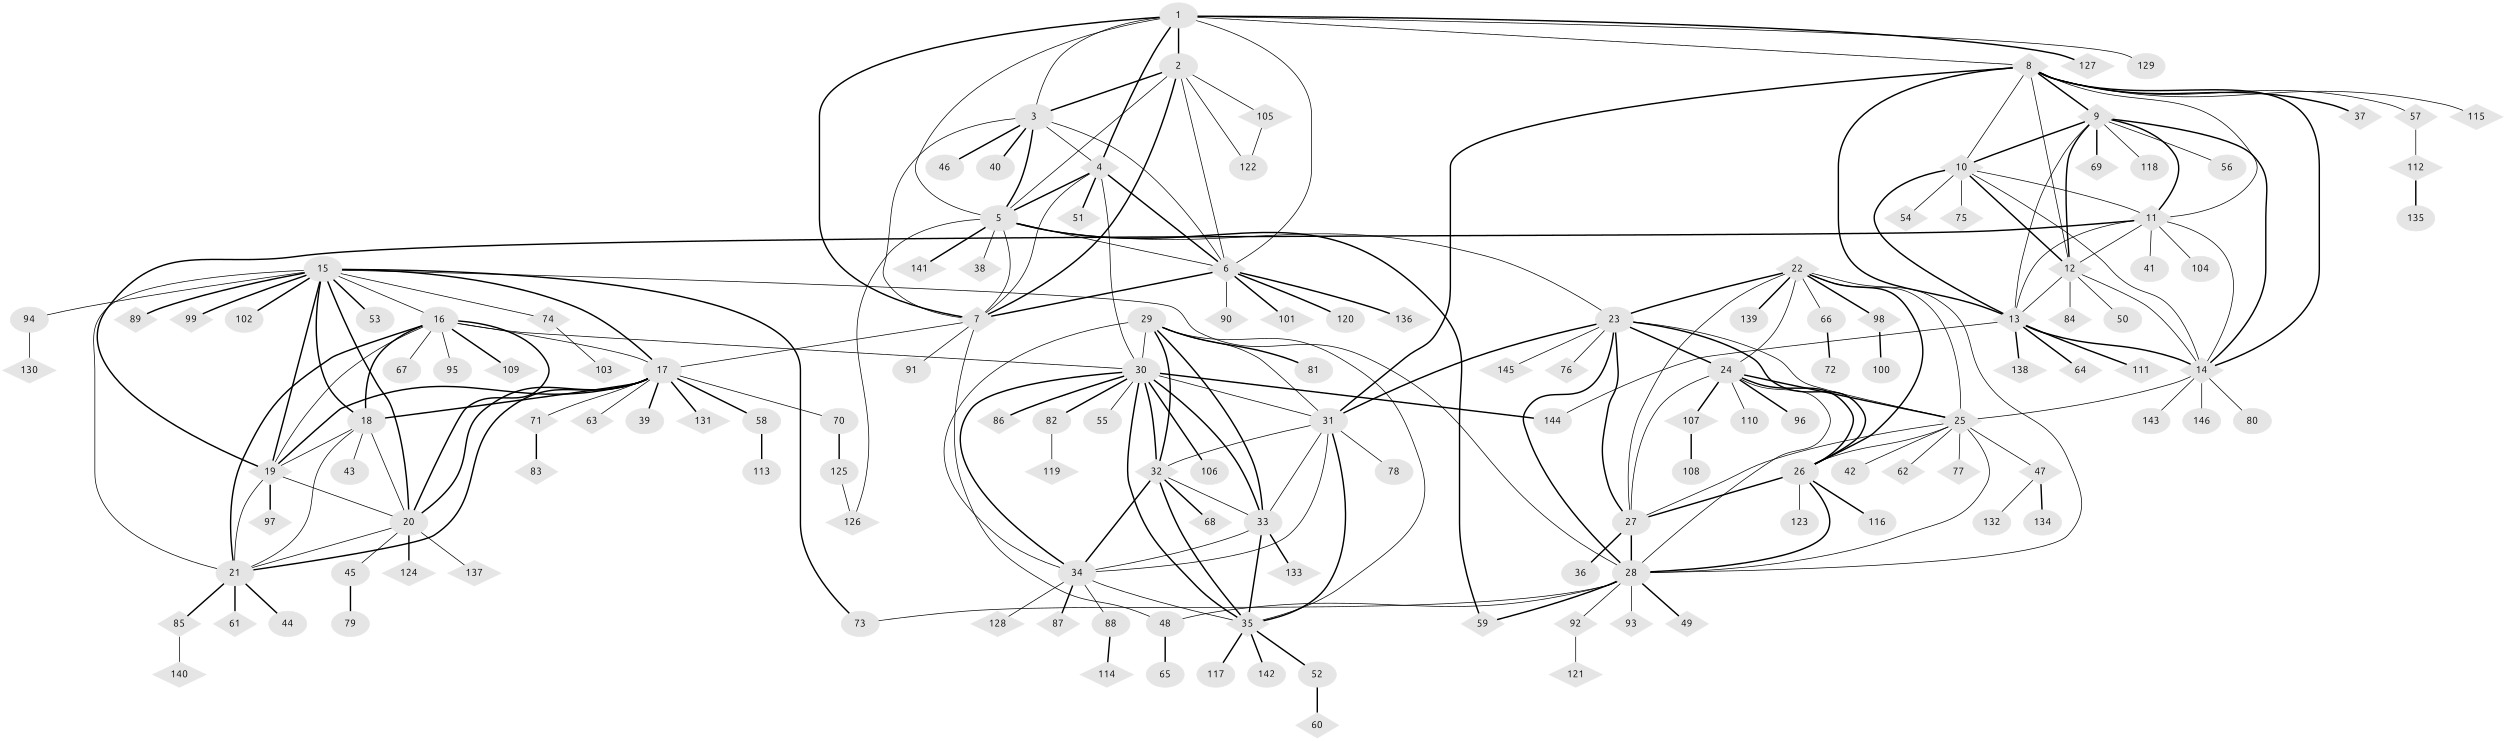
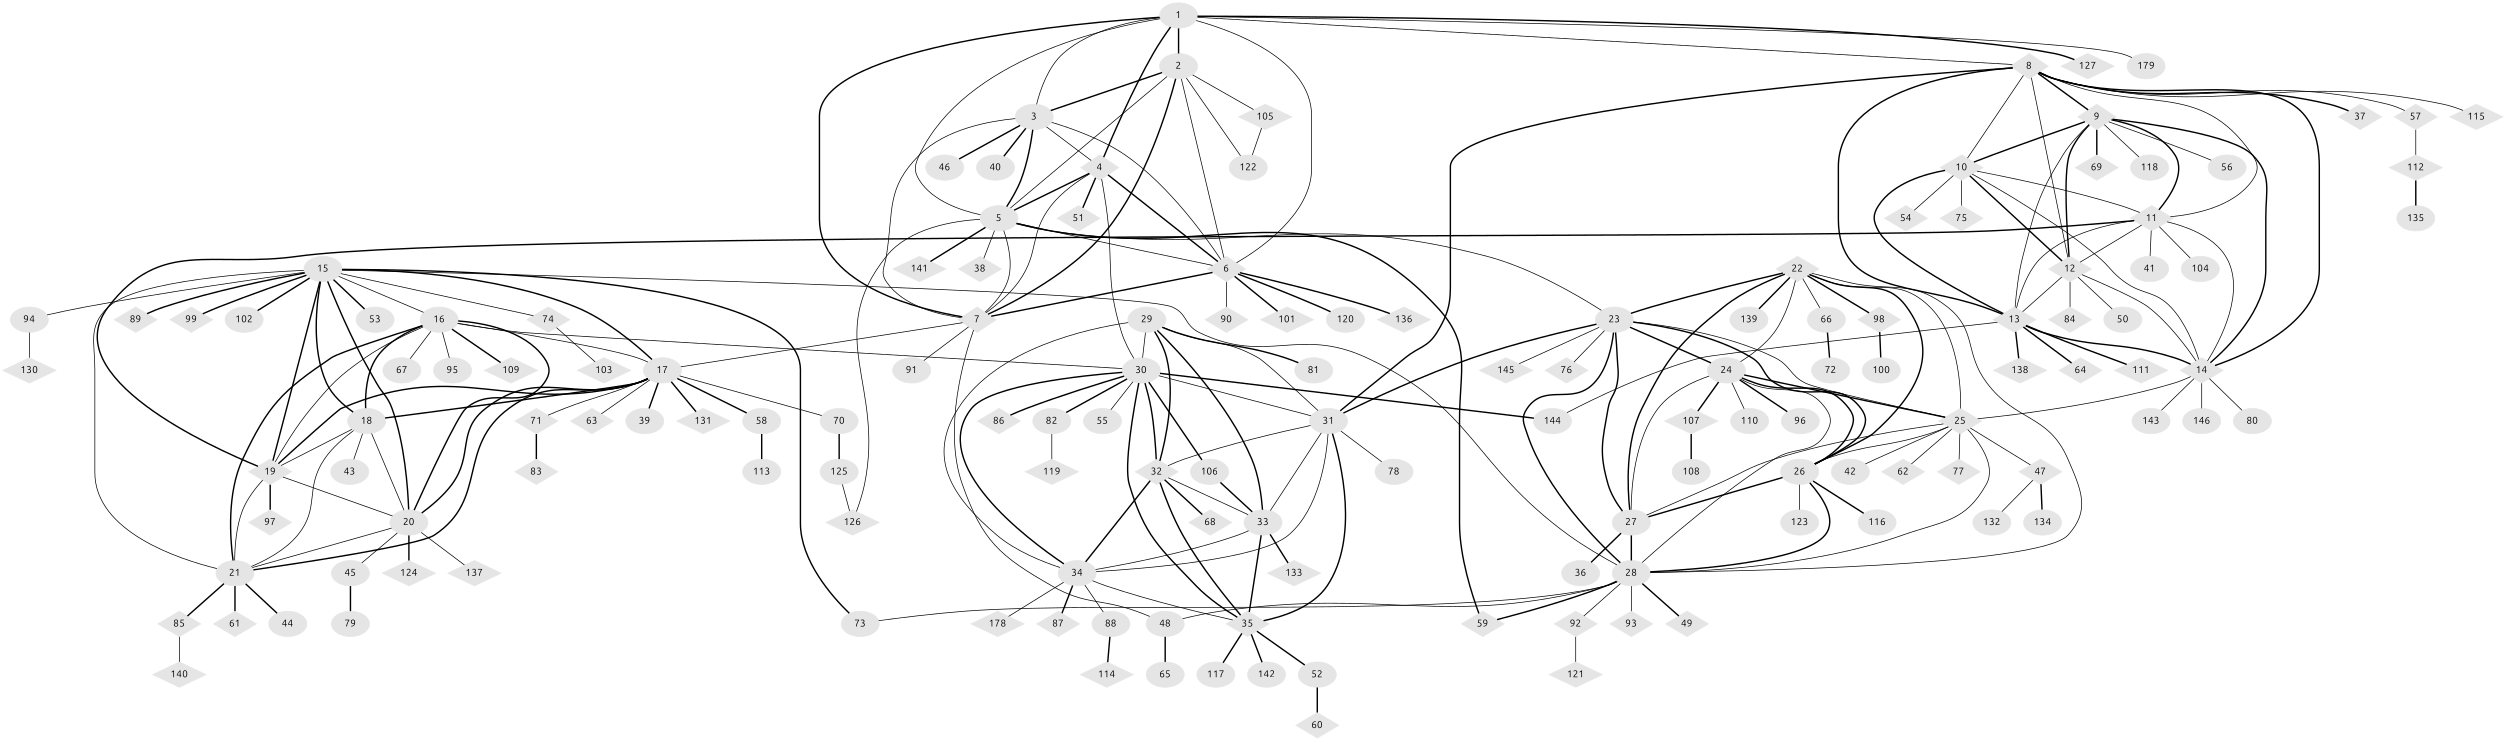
  graph {
    fontname=Ubuntu
    node [color=gray90 fontname=Ubuntu shape=ellipse style=filled]
    edge [fontname=Ubuntu style=solid]
    1
    2
    3
    4 [shape=diamond]
    5
    6 [shape=diamond]
    7 [shape=diamond]
    8 [shape=diamond]
    127 [shape=diamond]
-   129
+   129 [label=179]
    105 [shape=diamond]
    122
    40
    46
    30
    51 [shape=diamond]
    23
    38 [shape=diamond]
    59 [shape=diamond]
    126 [shape=diamond]
    141 [shape=diamond]
    90 [shape=diamond]
    101 [shape=diamond]
    120
    136 [shape=diamond]
    17
    91
    48
    9 [shape=diamond]
    10 [shape=diamond]
    11 [shape=diamond]
    12 [shape=diamond]
    13 [shape=diamond]
    14 [shape=diamond]
    31
    37 [shape=diamond]
    57 [shape=diamond]
    115 [shape=diamond]
    144
    32 [shape=diamond]
    33
    34
    35 [shape=diamond]
    55
    82
    86 [shape=diamond]
    106
    25 [shape=diamond]
    28
    24
    26
    27
    76 [shape=diamond]
    145 [shape=diamond]
    19 [shape=diamond]
    18
    20
    21
    39
    58
    63 [shape=diamond]
    70
    71 [shape=diamond]
    131 [shape=diamond]
    56
    69 [shape=diamond]
    118
    54 [shape=diamond]
    75 [shape=diamond]
    41
    104
    50
    84 [shape=diamond]
    64 [shape=diamond]
    111 [shape=diamond]
    138 [shape=diamond]
    80
    143
    146
    78
    112 [shape=diamond]
    97 [shape=diamond]
    42
    47 [shape=diamond]
    62 [shape=diamond]
    77 [shape=diamond]
    15
    16
    53
    73
    74 [shape=diamond]
    89 [shape=diamond]
    94
    99 [shape=diamond]
    102
    67
    95
    109 [shape=diamond]
    43
    45
    124 [shape=diamond]
    137 [shape=diamond]
    44
    61 [shape=diamond]
    85 [shape=diamond]
    49 [shape=diamond]
    92 [shape=diamond]
    93 [shape=diamond]
    103 [shape=diamond]
    130 [shape=diamond]
    113
    125
    83 [shape=diamond]
    79
    140 [shape=diamond]
    22 [shape=diamond]
    66
    98 [shape=diamond]
    139
    96
    107 [shape=diamond]
    110
    116
    123
    36
    72
    100
    108
    132
    134
    65
    121 [shape=diamond]
    29
    81
    68 [shape=diamond]
    133 [shape=diamond]
    87 [shape=diamond]
    88
-   128 [shape=diamond]
+   128 [shape=diamond label=178]
    52
    117
    142
    119 [shape=diamond]
    114 [shape=diamond]
    60 [shape=diamond]
    135
    1 -- 2 [style=bold]
    1 -- 3
    1 -- 4 [style=bold]
    1 -- 5
    1 -- 6
    1 -- 7 [style=bold]
    1 -- 8
    1 -- 127 [style=bold]
    1 -- 129
    2 -- 3 [style=bold]
    2 -- 5
    2 -- 6
    2 -- 7 [style=bold]
    2 -- 105
    2 -- 122
    3 -- 4
    3 -- 5 [style=bold]
    3 -- 6
    3 -- 7
    3 -- 40 [style=bold]
    3 -- 46 [style=bold]
    4 -- 5 [style=bold]
    4 -- 6 [style=bold]
    4 -- 7
    4 -- 30
    4 -- 51 [style=bold]
    5 -- 6
    5 -- 7
    5 -- 23
    5 -- 38
    5 -- 59 [style=bold]
    5 -- 126
    5 -- 141 [style=bold]
    6 -- 7 [style=bold]
    6 -- 90
    6 -- 101 [style=bold]
    6 -- 120 [style=bold]
    6 -- 136 [style=bold]
    7 -- 17
    7 -- 91
    7 -- 48
    8 -- 9 [style=bold]
    8 -- 10
    8 -- 11
    8 -- 12
    8 -- 13 [style=bold]
    8 -- 14 [style=bold]
    8 -- 31 [style=bold]
    8 -- 37 [style=bold]
    8 -- 57
    8 -- 115
    105 -- 122
    30 -- 31
    30 -- 144 [style=bold]
    30 -- 32 [style=bold]
-   30 -- 33 [style=bold]
+   106 -- 33 [style=bold]
    30 -- 34 [style=bold]
    30 -- 35 [style=bold]
    30 -- 55
    30 -- 82 [style=bold]
    30 -- 86 [style=bold]
    30 -- 106 [style=bold]
    23 -- 31 [style=bold]
    23 -- 25
    23 -- 28 [style=bold]
    23 -- 24 [style=bold]
    23 -- 26 [style=bold]
    23 -- 27 [style=bold]
    23 -- 76
    23 -- 145
    17 -- 19 [style=bold]
    17 -- 18 [style=bold]
    17 -- 20 [style=bold]
    17 -- 21 [style=bold]
    17 -- 39 [style=bold]
    17 -- 58 [style=bold]
    17 -- 63
    17 -- 70
    17 -- 71
    17 -- 131 [style=bold]
    48 -- 65 [style=bold]
    9 -- 10 [style=bold]
    9 -- 11 [style=bold]
    9 -- 12 [style=bold]
    9 -- 13
    9 -- 14 [style=bold]
    9 -- 56
    9 -- 69 [style=bold]
    9 -- 118
    10 -- 11
    10 -- 12 [style=bold]
    10 -- 13 [style=bold]
    10 -- 14
    10 -- 54
    10 -- 75
    11 -- 12
    11 -- 13
    11 -- 14
    11 -- 19 [style=bold]
    11 -- 41
    11 -- 104
    12 -- 13
    12 -- 14
    12 -- 50
    12 -- 84
    13 -- 14 [style=bold]
    13 -- 144
    13 -- 64 [style=bold]
    13 -- 111 [style=bold]
    13 -- 138 [style=bold]
    14 -- 25
    14 -- 80
    14 -- 143
    14 -- 146
    31 -- 32
    31 -- 33
    31 -- 34
    31 -- 35 [style=bold]
    31 -- 78
    57 -- 112
    32 -- 33
    32 -- 34 [style=bold]
    32 -- 35 [style=bold]
    32 -- 68 [style=bold]
    33 -- 34
    33 -- 35 [style=bold]
    33 -- 133 [style=bold]
    34 -- 35
    34 -- 87 [style=bold]
    34 -- 88
    34 -- 128
    35 -- 52 [style=bold]
    35 -- 117 [style=bold]
    35 -- 142 [style=bold]
    82 -- 119
    25 -- 28
    25 -- 26
    25 -- 27
    25 -- 42
    25 -- 47
    25 -- 62
    25 -- 77
    28 -- 59 [style=bold]
    28 -- 48
    28 -- 73
    28 -- 49 [style=bold]
    28 -- 92
    28 -- 93
    24 -- 25 [style=bold]
    24 -- 28
    24 -- 26 [style=bold]
    24 -- 27
    24 -- 96 [style=bold]
    24 -- 107 [style=bold]
    24 -- 110
    26 -- 28 [style=bold]
    26 -- 27 [style=bold]
    26 -- 116 [style=bold]
    26 -- 123
    27 -- 28 [style=bold]
    27 -- 36 [style=bold]
    19 -- 20
    19 -- 21
    19 -- 97 [style=bold]
    18 -- 19
    18 -- 20
    18 -- 21
    18 -- 43
    20 -- 21
    20 -- 45
    20 -- 124 [style=bold]
    20 -- 137
    21 -- 44 [style=bold]
    21 -- 61 [style=bold]
    21 -- 85 [style=bold]
    58 -- 113 [style=bold]
    70 -- 125 [style=bold]
    71 -- 83 [style=bold]
    112 -- 135 [style=bold]
    47 -- 132
    47 -- 134 [style=bold]
    15 -- 17 [style=bold]
    15 -- 28
    15 -- 19 [style=bold]
    15 -- 18 [style=bold]
    15 -- 20 [style=bold]
    15 -- 21
    15 -- 16
    15 -- 53 [style=bold]
    15 -- 73 [style=bold]
    15 -- 74
    15 -- 89 [style=bold]
    15 -- 94
    15 -- 99 [style=bold]
    15 -- 102 [style=bold]
    16 -- 30
    16 -- 17
    16 -- 19
    16 -- 18 [style=bold]
    16 -- 20 [style=bold]
    16 -- 21 [style=bold]
    16 -- 67
    16 -- 95
    16 -- 109 [style=bold]
    74 -- 103
    94 -- 130
    45 -- 79 [style=bold]
    85 -- 140
    92 -- 121
    125 -- 126
    22 -- 23 [style=bold]
    22 -- 25
    22 -- 28
    22 -- 24
    22 -- 26 [style=bold]
-   22 -- 27
+   22 -- 27 [style=bold]
    22 -- 66
    22 -- 98 [style=bold]
    22 -- 139 [style=bold]
    66 -- 72 [style=bold]
    98 -- 100 [style=bold]
    107 -- 108 [style=bold]
    29 -- 30
    29 -- 31
    29 -- 32 [style=bold]
    29 -- 33 [style=bold]
    29 -- 34
-   29 -- 35
    29 -- 81 [style=bold]
    88 -- 114 [style=bold]
    52 -- 60 [style=bold]
  }
